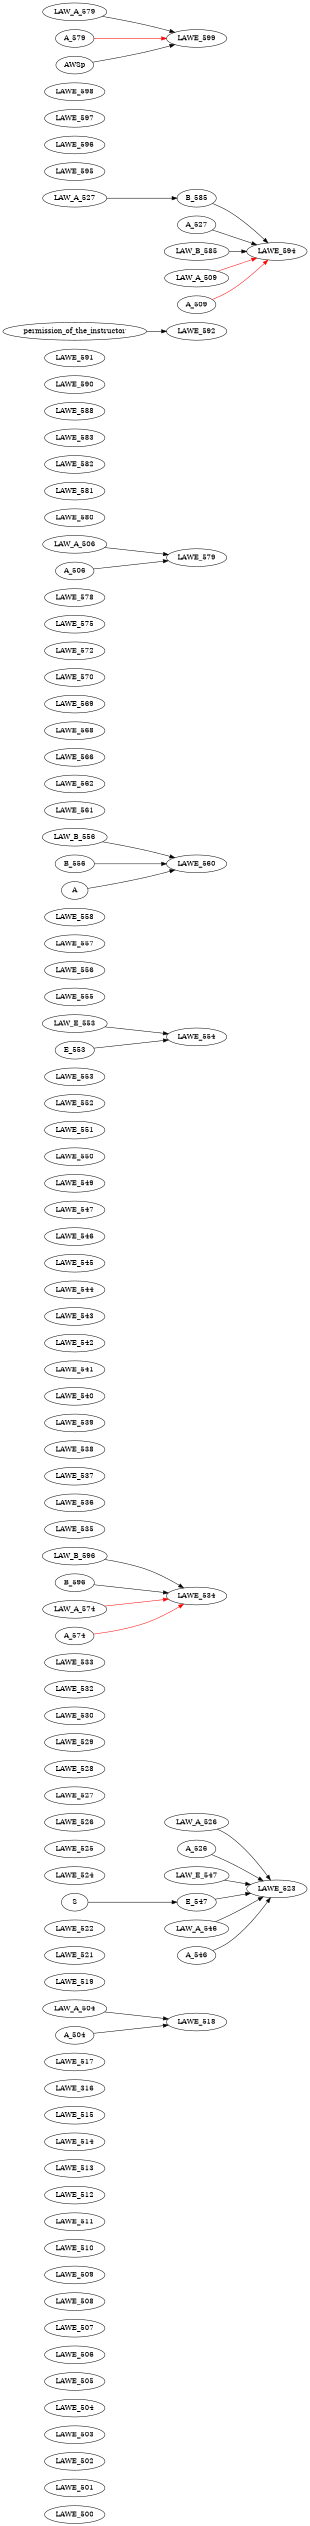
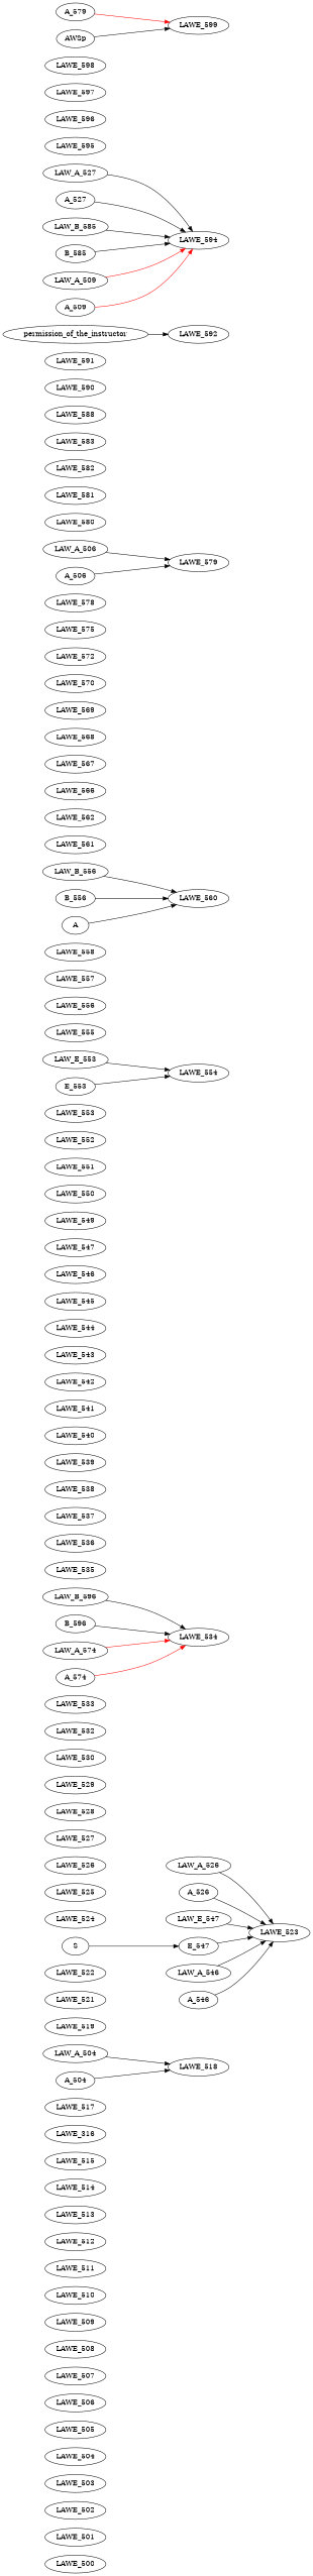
  digraph {
    rankdir=LR
    edge [color=black]
    LAWE_500
    LAWE_501
    LAWE_502
    LAWE_503
    LAWE_504
    LAWE_505
    LAWE_506
    LAWE_507
    LAWE_508
    LAWE_509
    LAWE_510
    LAWE_511
    LAWE_512
    LAWE_513
    LAWE_514
    LAWE_515
    n17 [label=LAWE_316]
    LAWE_517
    LAW_A_504
    LAWE_518
    A_504
    LAWE_519
    LAWE_521
    LAWE_522
    LAW_A_526
    LAWE_523
    A_526
    LAW_E_547
    E_547
    LAW_A_546
    A_546
    S
    LAWE_524
    LAWE_525
    LAWE_526
    LAWE_527
    LAWE_528
    LAWE_529
    LAWE_530
    LAWE_532
    LAWE_533
    LAW_B_596
    LAWE_534
    B_596
    LAW_A_574
    A_574
    LAWE_535
    LAWE_536
    LAWE_537
    LAWE_538
    LAWE_539
    LAWE_540
    LAWE_541
    LAWE_542
    LAWE_543
    LAWE_544
    LAWE_545
    LAWE_546
    LAWE_547
    LAWE_549
    LAWE_550
    LAWE_551
    LAWE_552
    LAWE_553
    LAW_E_553
    LAWE_554
    E_553
    LAWE_555
    LAWE_556
    LAWE_557
    LAWE_558
    LAW_B_556
    LAWE_560
    B_556
    A
    LAWE_561
    LAWE_562
    LAWE_566
+   LAWE_567
    LAWE_568
    LAWE_569
    LAWE_570
    LAWE_572
    LAWE_575
    LAWE_578
    LAW_A_506
    LAWE_579
    A_506
    LAWE_580
    LAWE_581
    LAWE_582
    LAWE_583
    LAWE_588
    LAWE_590
    LAWE_591
    permission_of_the_instructor
    LAWE_592
    LAW_A_527
    LAWE_594
    A_527
    LAW_B_585
    B_585
    LAW_A_509
    A_509
    LAWE_595
    LAWE_596
    LAWE_597
    LAWE_598
-   LAW_A_579
    LAWE_599
    A_579
    AWSp
    LAW_A_504 -> LAWE_518
    A_504 -> LAWE_518
    LAW_A_526 -> LAWE_523
    A_526 -> LAWE_523
    LAW_E_547 -> LAWE_523
    E_547 -> LAWE_523
    LAW_A_546 -> LAWE_523
    A_546 -> LAWE_523
    S -> E_547
    LAW_B_596 -> LAWE_534
    B_596 -> LAWE_534
    LAW_A_574 -> LAWE_534 [color=red]
    A_574 -> LAWE_534 [color=red]
    LAW_E_553 -> LAWE_554
    E_553 -> LAWE_554
    LAW_B_556 -> LAWE_560
    B_556 -> LAWE_560
    A -> LAWE_560
    LAW_A_506 -> LAWE_579
    A_506 -> LAWE_579
    permission_of_the_instructor -> LAWE_592
-   LAW_A_527 -> B_585
+   LAW_A_527 -> LAWE_594
    A_527 -> LAWE_594
    LAW_B_585 -> LAWE_594
    B_585 -> LAWE_594
    LAW_A_509 -> LAWE_594 [color=red]
    A_509 -> LAWE_594 [color=red]
-   LAW_A_579 -> LAWE_599
    A_579 -> LAWE_599 [color=red]
    AWSp -> LAWE_599
  }
